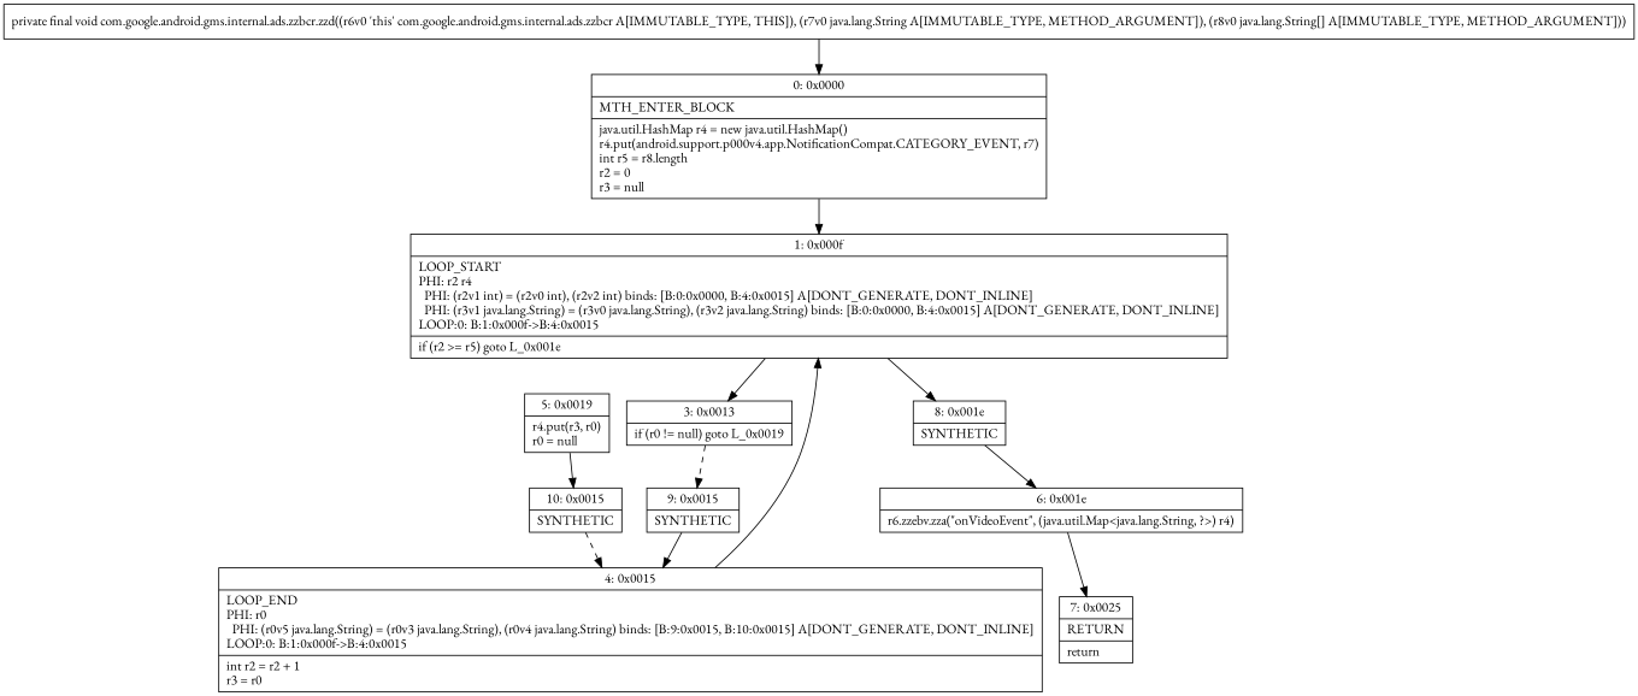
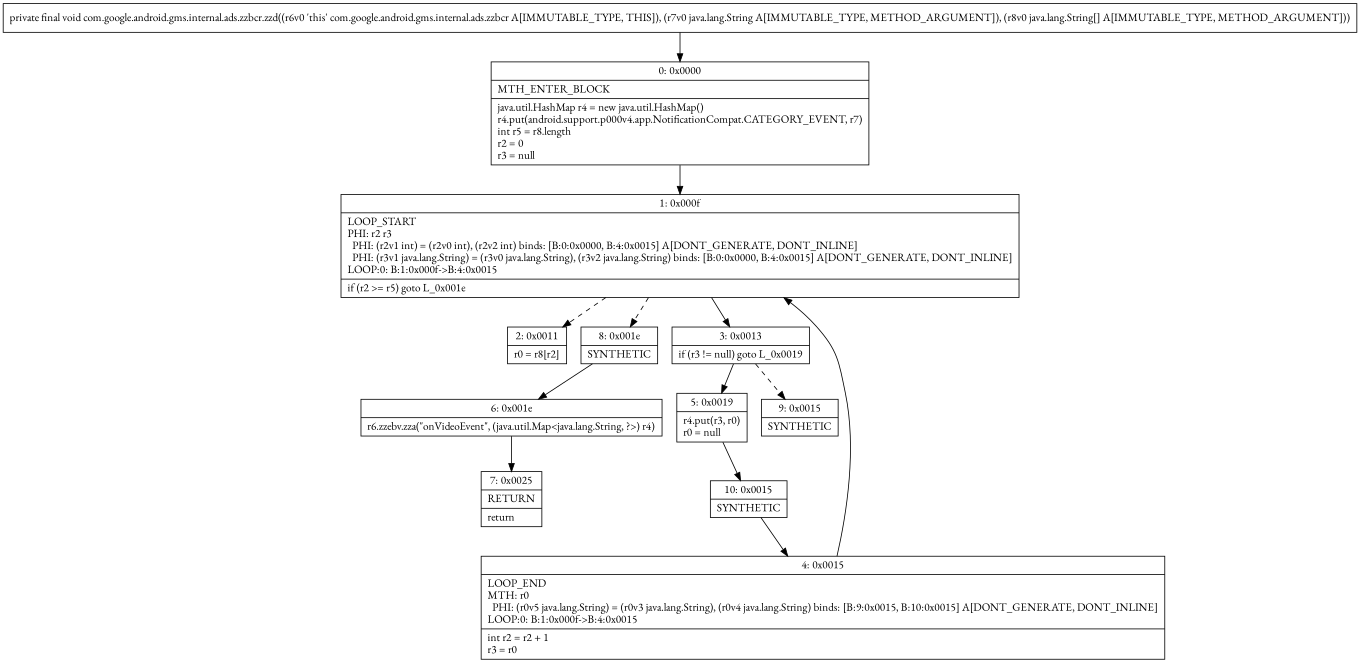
  digraph {
    fontname="EB Garamond"
    node [fontname="EB Garamond" shape=record]
    edge [fontname="EB Garamond"]
    n1 [label="{0\:\ 0x0000|MTH_ENTER_BLOCK\l|java.util.HashMap r4 = new java.util.HashMap()\lr4.put(android.support.p000v4.app.NotificationCompat.CATEGORY_EVENT, r7)\lint r5 = r8.length\lr2 = 0\lr3 = null\l}"]
-   n2 [label="{1\:\ 0x000f|LOOP_START\lPHI: r2 r4 \l  PHI: (r2v1 int) = (r2v0 int), (r2v2 int) binds: [B:0:0x0000, B:4:0x0015] A[DONT_GENERATE, DONT_INLINE]\l  PHI: (r3v1 java.lang.String) = (r3v0 java.lang.String), (r3v2 java.lang.String) binds: [B:0:0x0000, B:4:0x0015] A[DONT_GENERATE, DONT_INLINE]\lLOOP:0: B:1:0x000f\-\>B:4:0x0015\l|if (r2 \>= r5) goto L_0x001e\l}"]
+   n2 [label="{1\:\ 0x000f|LOOP_START\lPHI: r2 r3 \l  PHI: (r2v1 int) = (r2v0 int), (r2v2 int) binds: [B:0:0x0000, B:4:0x0015] A[DONT_GENERATE, DONT_INLINE]\l  PHI: (r3v1 java.lang.String) = (r3v0 java.lang.String), (r3v2 java.lang.String) binds: [B:0:0x0000, B:4:0x0015] A[DONT_GENERATE, DONT_INLINE]\lLOOP:0: B:1:0x000f\-\>B:4:0x0015\l|if (r2 \>= r5) goto L_0x001e\l}"]
+   n3 [label="{2\:\ 0x0011|r0 = r8[r2]\l}"]
    n4 [label="{8\:\ 0x001e|SYNTHETIC\l}"]
-   n5 [label="{3\:\ 0x0013|if (r0 != null) goto L_0x0019\l}"]
+   n5 [label="{3\:\ 0x0013|if (r3 != null) goto L_0x0019\l}"]
    n6 [label="{6\:\ 0x001e|r6.zzebv.zza(\"onVideoEvent\", (java.util.Map\<java.lang.String, ?\>) r4)\l}"]
    n7 [label="{5\:\ 0x0019|r4.put(r3, r0)\lr0 = null\l}"]
    n8 [label="{9\:\ 0x0015|SYNTHETIC\l}"]
    n9 [label="{10\:\ 0x0015|SYNTHETIC\l}"]
-   n10 [label="{4\:\ 0x0015|LOOP_END\lPHI: r0 \l  PHI: (r0v5 java.lang.String) = (r0v3 java.lang.String), (r0v4 java.lang.String) binds: [B:9:0x0015, B:10:0x0015] A[DONT_GENERATE, DONT_INLINE]\lLOOP:0: B:1:0x000f\-\>B:4:0x0015\l|int r2 = r2 + 1\lr3 = r0\l}"]
+   n10 [label="{4\:\ 0x0015|LOOP_END\lMTH: r0 \l  PHI: (r0v5 java.lang.String) = (r0v3 java.lang.String), (r0v4 java.lang.String) binds: [B:9:0x0015, B:10:0x0015] A[DONT_GENERATE, DONT_INLINE]\lLOOP:0: B:1:0x000f\-\>B:4:0x0015\l|int r2 = r2 + 1\lr3 = r0\l}"]
    n11 [label="{7\:\ 0x0025|RETURN\l|return\l}"]
    n12 [label="{private final void com.google.android.gms.internal.ads.zzbcr.zzd((r6v0 'this' com.google.android.gms.internal.ads.zzbcr A[IMMUTABLE_TYPE, THIS]), (r7v0 java.lang.String A[IMMUTABLE_TYPE, METHOD_ARGUMENT]), (r8v0 java.lang.String[] A[IMMUTABLE_TYPE, METHOD_ARGUMENT])) }"]
    n1 -> n2
-   n2 -> n4
+   n2 -> n3 [style=dashed]
+   n2 -> n4 [style=dashed]
    n2 -> n5
    n4 -> n6
+   n5 -> n7
    n5 -> n8 [style=dashed]
    n6 -> n11
    n7 -> n9
-   n8 -> n10
-   n9 -> n10 [style=dashed]
+   n9 -> n10
    n10 -> n2
    n12 -> n1
  }
